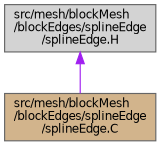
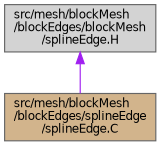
  digraph {
    node [fontname=Helvetica fontsize=10 shape=box style=filled]
-   n1 [color=gray40 fillcolor=lightgrey fontcolor=black height=0.2 label="src/mesh/blockMesh\l/blockEdges/splineEdge\l/splineEdge.H" width=0.4]
+   n1 [color=gray40 fillcolor=lightgrey fontcolor=black height=0.2 label="src/mesh/blockMesh\l/blockEdges/blockMesh\l/splineEdge.H" width=0.4]
    n2 [color=grey40 fillcolor=tan height=0.2 label="src/mesh/blockMesh\l/blockEdges/splineEdge\l/splineEdge.C" width=0.4]
    n1 -> n2 [color=purple dir=back fontname=Helvetica fontsize=10 labelfontname=Helvetica labelfontsize=10 style=solid]
  }
